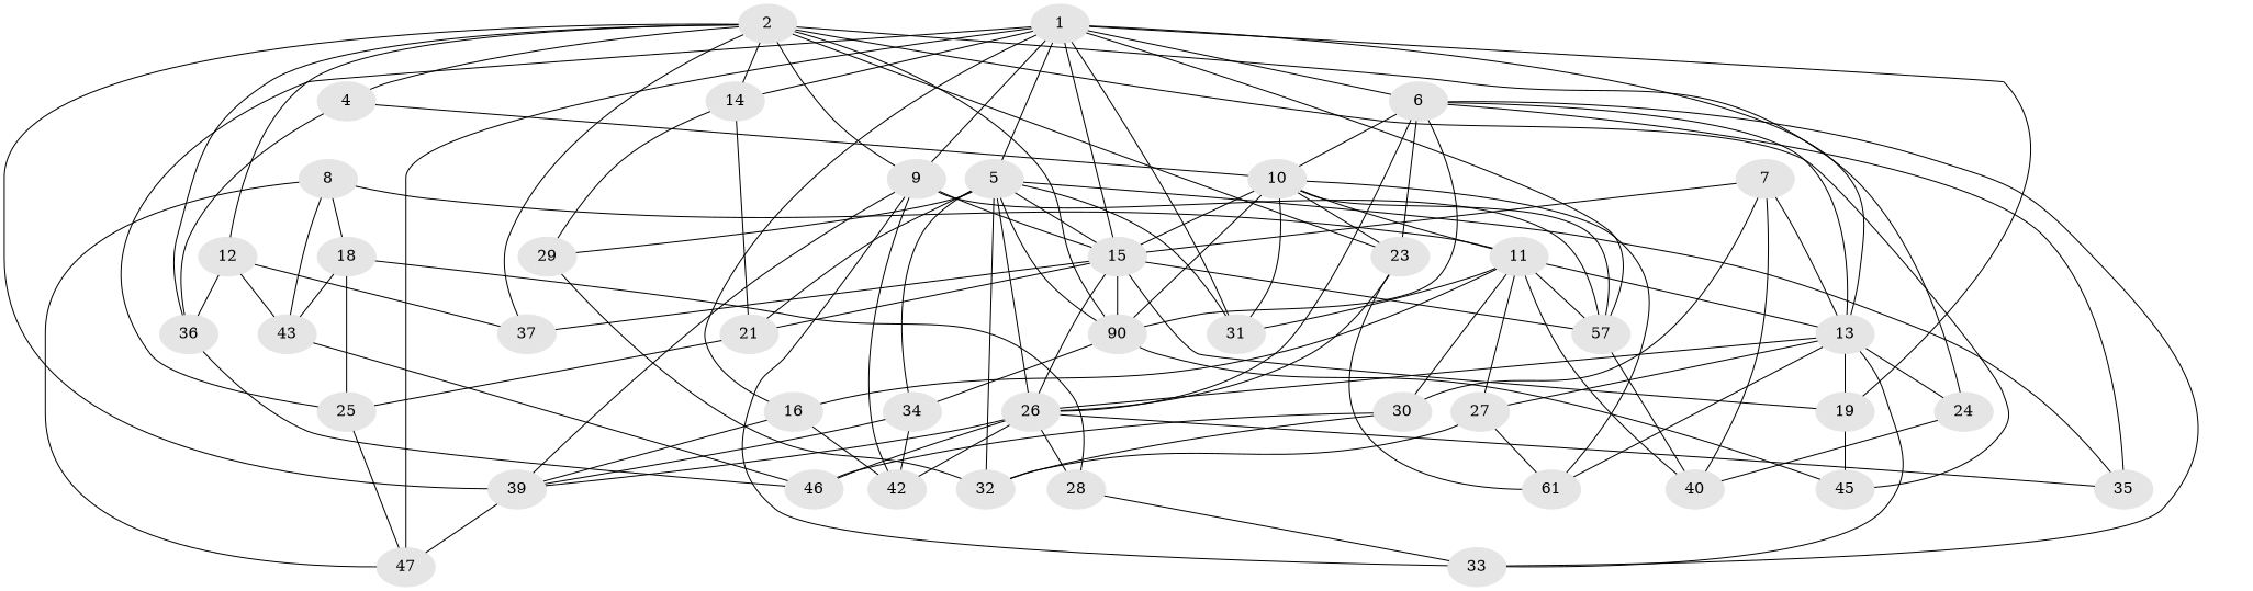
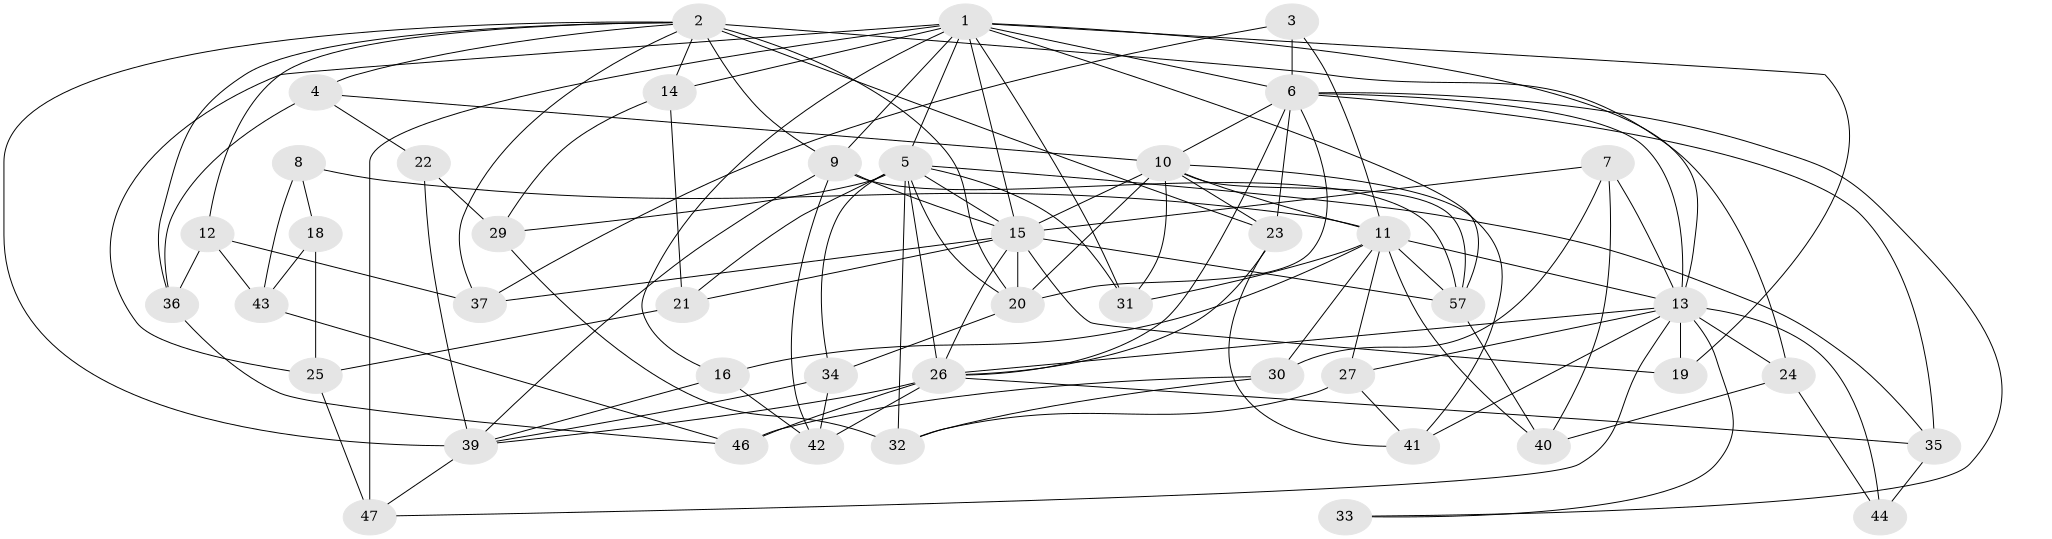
  graph {
    node [color=gray90 style=filled]
    edge [weight=1.0]
    1
    5
    6
    9
    13
    14
    15
    16
    n9 [label=57]
    19
    25
    31
    47
-   20 [label=90]
+   20
    21
    26
    29
    32
    34
    35
    23
    10
    33
    39
    42
    24
-   41 [label=61]
+   41
    27
+   44
    37
    40
-   45
    2
    4
    12
    36
+   22
    43
    46
+   3
    11
    30
-   28
    7
    8
    18
    1 -- 5
    1 -- 6
    1 -- 9
    1 -- 13
    1 -- 14
    1 -- 15
    1 -- 16
    1 -- n9
    1 -- 19
    1 -- 25
    1 -- 31
    1 -- 47
    5 -- 15
    5 -- 31
    5 -- 20
    5 -- 21
    5 -- 26
    5 -- 29
    5 -- 32
    5 -- 34
    5 -- 35
    6 -- 13
    6 -- 20
    6 -- 26
    6 -- 35
    6 -- 23
    6 -- 10 [weight=2.0]
    6 -- 33
    9 -- 15
    9 -- n9 [weight=3.0]
-   9 -- 33
    9 -- 39
    9 -- 42
    13 -- 19
    13 -- 26 [weight=2.0]
    13 -- 33
    13 -- 24
    13 -- 41
    13 -- 27
+   13 -- 44
    14 -- 21
    14 -- 29
    15 -- n9
    15 -- 19
    15 -- 20
    15 -- 21
    15 -- 26
    15 -- 37
    16 -- 39
    16 -- 42
    n9 -- 40
-   19 -- 45
    25 -- 47
    20 -- 34
-   20 -- 45 [weight=2.0]
    21 -- 25
    26 -- 35
    26 -- 39
    26 -- 42
    26 -- 46
-   26 -- 28 [weight=2.0]
    29 -- 32
    34 -- 39
    34 -- 42
+   35 -- 44
    23 -- 26
    23 -- 41
    10 -- 15 [weight=2.0]
    10 -- n9
    10 -- 31
    10 -- 20
    10 -- 23
    10 -- 41
    10 -- 11
    39 -- 47
+   24 -- 44
    24 -- 40
    27 -- 32
    27 -- 41
    2 -- 9
    2 -- 14
    2 -- 20
    2 -- 23 [weight=2.0]
    2 -- 39
    2 -- 24
    2 -- 37
-   2 -- 45
    2 -- 4
    2 -- 12
    2 -- 36
    4 -- 10
    4 -- 36
+   4 -- 22
    12 -- 37
    12 -- 36
    12 -- 43
    36 -- 46
+   22 -- 29
+   22 -- 39 [weight=2.0]
    43 -- 46
+   3 -- 6
+   3 -- 37
+   3 -- 11
    11 -- 13
    11 -- 16
    11 -- n9
    11 -- 31
    11 -- 27
    11 -- 40
    11 -- 30
    30 -- 32
    30 -- 46
-   28 -- 33
    7 -- 13
    7 -- 15
    7 -- 40
    7 -- 30
-   8 -- 47
+   13 -- 47
    8 -- 43
    8 -- 11
    8 -- 18
    18 -- 25
    18 -- 43
-   18 -- 28
  }
